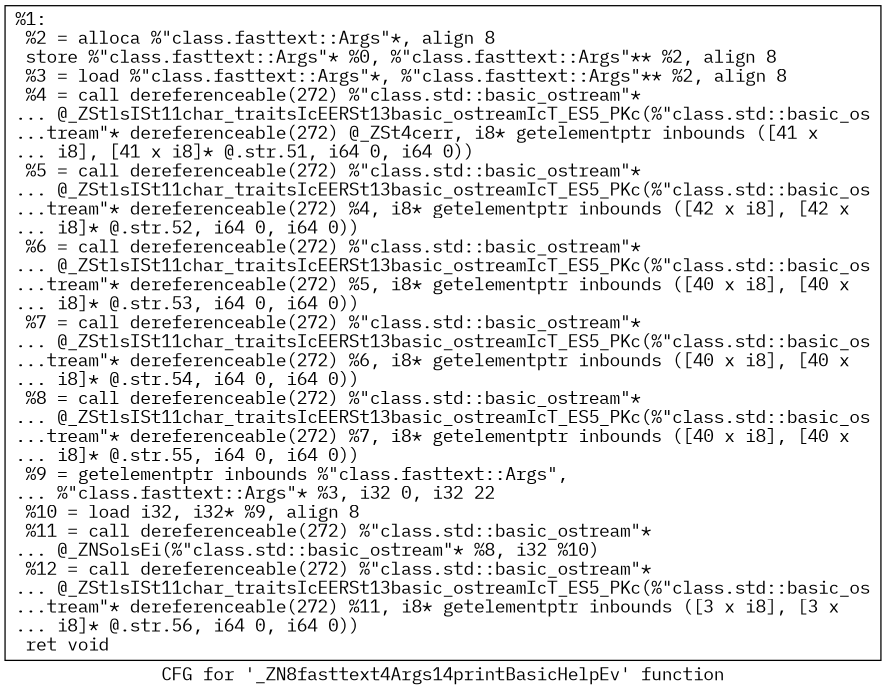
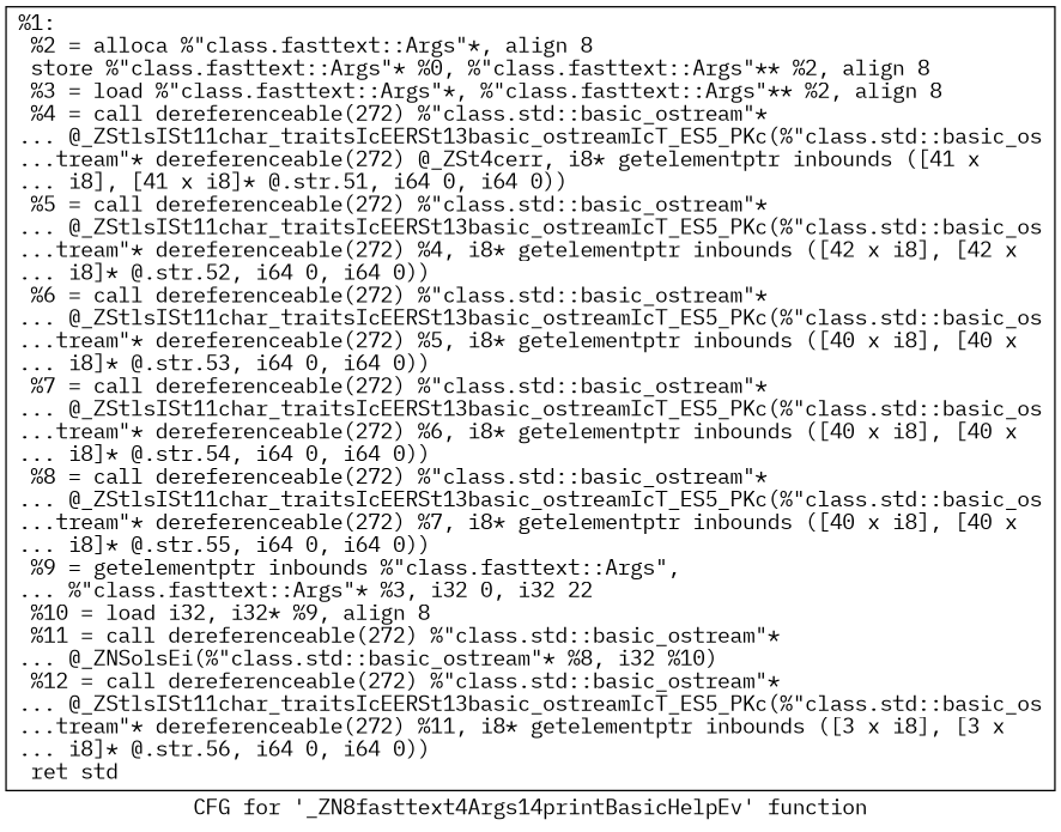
  digraph {
    label="CFG for '_ZN8fasttext4Args14printBasicHelpEv' function"
    rankdir=LR
    fontname="IBM Plex Mono"
-   n1 [label="{%1:\l  %2 = alloca %\"class.fasttext::Args\"*, align 8\l  store %\"class.fasttext::Args\"* %0, %\"class.fasttext::Args\"** %2, align 8\l  %3 = load %\"class.fasttext::Args\"*, %\"class.fasttext::Args\"** %2, align 8\l  %4 = call dereferenceable(272) %\"class.std::basic_ostream\"*\l... @_ZStlsISt11char_traitsIcEERSt13basic_ostreamIcT_ES5_PKc(%\"class.std::basic_os\l...tream\"* dereferenceable(272) @_ZSt4cerr, i8* getelementptr inbounds ([41 x\l... i8], [41 x i8]* @.str.51, i64 0, i64 0))\l  %5 = call dereferenceable(272) %\"class.std::basic_ostream\"*\l... @_ZStlsISt11char_traitsIcEERSt13basic_ostreamIcT_ES5_PKc(%\"class.std::basic_os\l...tream\"* dereferenceable(272) %4, i8* getelementptr inbounds ([42 x i8], [42 x\l... i8]* @.str.52, i64 0, i64 0))\l  %6 = call dereferenceable(272) %\"class.std::basic_ostream\"*\l... @_ZStlsISt11char_traitsIcEERSt13basic_ostreamIcT_ES5_PKc(%\"class.std::basic_os\l...tream\"* dereferenceable(272) %5, i8* getelementptr inbounds ([40 x i8], [40 x\l... i8]* @.str.53, i64 0, i64 0))\l  %7 = call dereferenceable(272) %\"class.std::basic_ostream\"*\l... @_ZStlsISt11char_traitsIcEERSt13basic_ostreamIcT_ES5_PKc(%\"class.std::basic_os\l...tream\"* dereferenceable(272) %6, i8* getelementptr inbounds ([40 x i8], [40 x\l... i8]* @.str.54, i64 0, i64 0))\l  %8 = call dereferenceable(272) %\"class.std::basic_ostream\"*\l... @_ZStlsISt11char_traitsIcEERSt13basic_ostreamIcT_ES5_PKc(%\"class.std::basic_os\l...tream\"* dereferenceable(272) %7, i8* getelementptr inbounds ([40 x i8], [40 x\l... i8]* @.str.55, i64 0, i64 0))\l  %9 = getelementptr inbounds %\"class.fasttext::Args\",\l... %\"class.fasttext::Args\"* %3, i32 0, i32 22\l  %10 = load i32, i32* %9, align 8\l  %11 = call dereferenceable(272) %\"class.std::basic_ostream\"*\l... @_ZNSolsEi(%\"class.std::basic_ostream\"* %8, i32 %10)\l  %12 = call dereferenceable(272) %\"class.std::basic_ostream\"*\l... @_ZStlsISt11char_traitsIcEERSt13basic_ostreamIcT_ES5_PKc(%\"class.std::basic_os\l...tream\"* dereferenceable(272) %11, i8* getelementptr inbounds ([3 x i8], [3 x\l... i8]* @.str.56, i64 0, i64 0))\l  ret void\l}" shape=record fontname="IBM Plex Mono"]
+   n1 [label="{%1:\l  %2 = alloca %\"class.fasttext::Args\"*, align 8\l  store %\"class.fasttext::Args\"* %0, %\"class.fasttext::Args\"** %2, align 8\l  %3 = load %\"class.fasttext::Args\"*, %\"class.fasttext::Args\"** %2, align 8\l  %4 = call dereferenceable(272) %\"class.std::basic_ostream\"*\l... @_ZStlsISt11char_traitsIcEERSt13basic_ostreamIcT_ES5_PKc(%\"class.std::basic_os\l...tream\"* dereferenceable(272) @_ZSt4cerr, i8* getelementptr inbounds ([41 x\l... i8], [41 x i8]* @.str.51, i64 0, i64 0))\l  %5 = call dereferenceable(272) %\"class.std::basic_ostream\"*\l... @_ZStlsISt11char_traitsIcEERSt13basic_ostreamIcT_ES5_PKc(%\"class.std::basic_os\l...tream\"* dereferenceable(272) %4, i8* getelementptr inbounds ([42 x i8], [42 x\l... i8]* @.str.52, i64 0, i64 0))\l  %6 = call dereferenceable(272) %\"class.std::basic_ostream\"*\l... @_ZStlsISt11char_traitsIcEERSt13basic_ostreamIcT_ES5_PKc(%\"class.std::basic_os\l...tream\"* dereferenceable(272) %5, i8* getelementptr inbounds ([40 x i8], [40 x\l... i8]* @.str.53, i64 0, i64 0))\l  %7 = call dereferenceable(272) %\"class.std::basic_ostream\"*\l... @_ZStlsISt11char_traitsIcEERSt13basic_ostreamIcT_ES5_PKc(%\"class.std::basic_os\l...tream\"* dereferenceable(272) %6, i8* getelementptr inbounds ([40 x i8], [40 x\l... i8]* @.str.54, i64 0, i64 0))\l  %8 = call dereferenceable(272) %\"class.std::basic_ostream\"*\l... @_ZStlsISt11char_traitsIcEERSt13basic_ostreamIcT_ES5_PKc(%\"class.std::basic_os\l...tream\"* dereferenceable(272) %7, i8* getelementptr inbounds ([40 x i8], [40 x\l... i8]* @.str.55, i64 0, i64 0))\l  %9 = getelementptr inbounds %\"class.fasttext::Args\",\l... %\"class.fasttext::Args\"* %3, i32 0, i32 22\l  %10 = load i32, i32* %9, align 8\l  %11 = call dereferenceable(272) %\"class.std::basic_ostream\"*\l... @_ZNSolsEi(%\"class.std::basic_ostream\"* %8, i32 %10)\l  %12 = call dereferenceable(272) %\"class.std::basic_ostream\"*\l... @_ZStlsISt11char_traitsIcEERSt13basic_ostreamIcT_ES5_PKc(%\"class.std::basic_os\l...tream\"* dereferenceable(272) %11, i8* getelementptr inbounds ([3 x i8], [3 x\l... i8]* @.str.56, i64 0, i64 0))\l  ret std\l}" shape=record fontname="IBM Plex Mono"]
  }
